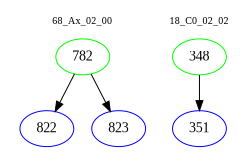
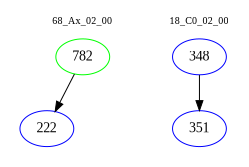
  digraph {
    fontname="Liberation Serif"
    node [color=blue fontname="Liberation Serif"]
    edge [color=black fontname="Liberation Serif"]
    n1 [color=green label=782]
-   n2 [label=822]
-   n3 [label=823]
-   n4 [color=green label=348]
+   n2 [label=222]
+   n4 [label=348]
    n5 [label=351]
    subgraph cluster_1 {
      color=white
      fontsize=10
      label="68_Ax_02_00"
      n1
      n2
-     n3
    }
    subgraph cluster_2 {
      color=white
      fontsize=10
-     label="18_C0_02_02"
+     label="18_C0_02_00"
      n4
      n5
    }
    n1 -> n2
-   n1 -> n3
    n4 -> n5
  }
